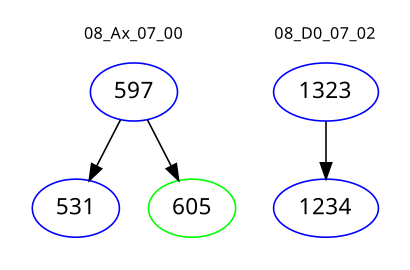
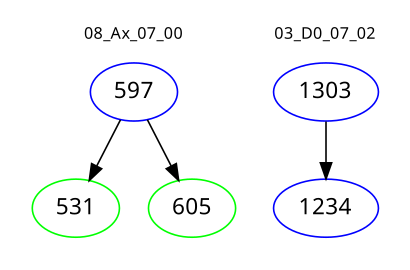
  digraph {
    fontname="Noto Sans"
    node [color=blue fontname="Noto Sans"]
    edge [color=black fontname="Noto Sans"]
    n1 [label=597]
-   n2 [label=531]
+   n2 [color=green label=531]
    n3 [color=green label=605]
-   n4 [label=1323]
+   n4 [label=1303]
    n5 [label=1234]
    subgraph cluster_1 {
      color=white
      fontsize=10
      label="08_Ax_07_00"
      n1
      n2
      n3
    }
    subgraph cluster_2 {
      color=white
      fontsize=10
-     label="08_D0_07_02"
+     label="03_D0_07_02"
      n4
      n5
    }
    n1 -> n2
    n1 -> n3
    n4 -> n5
  }
